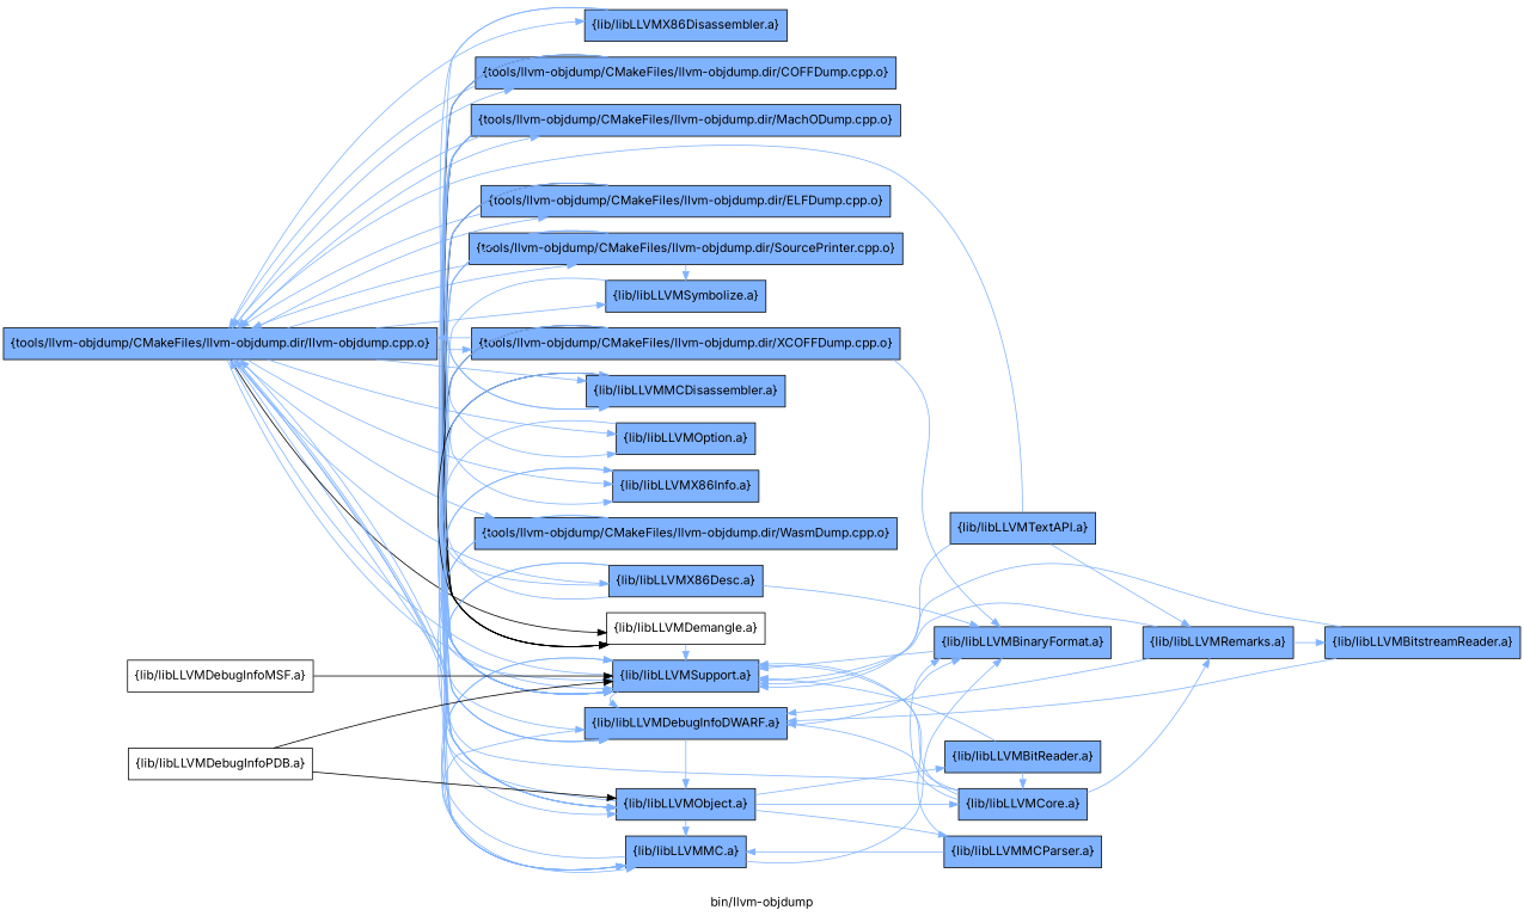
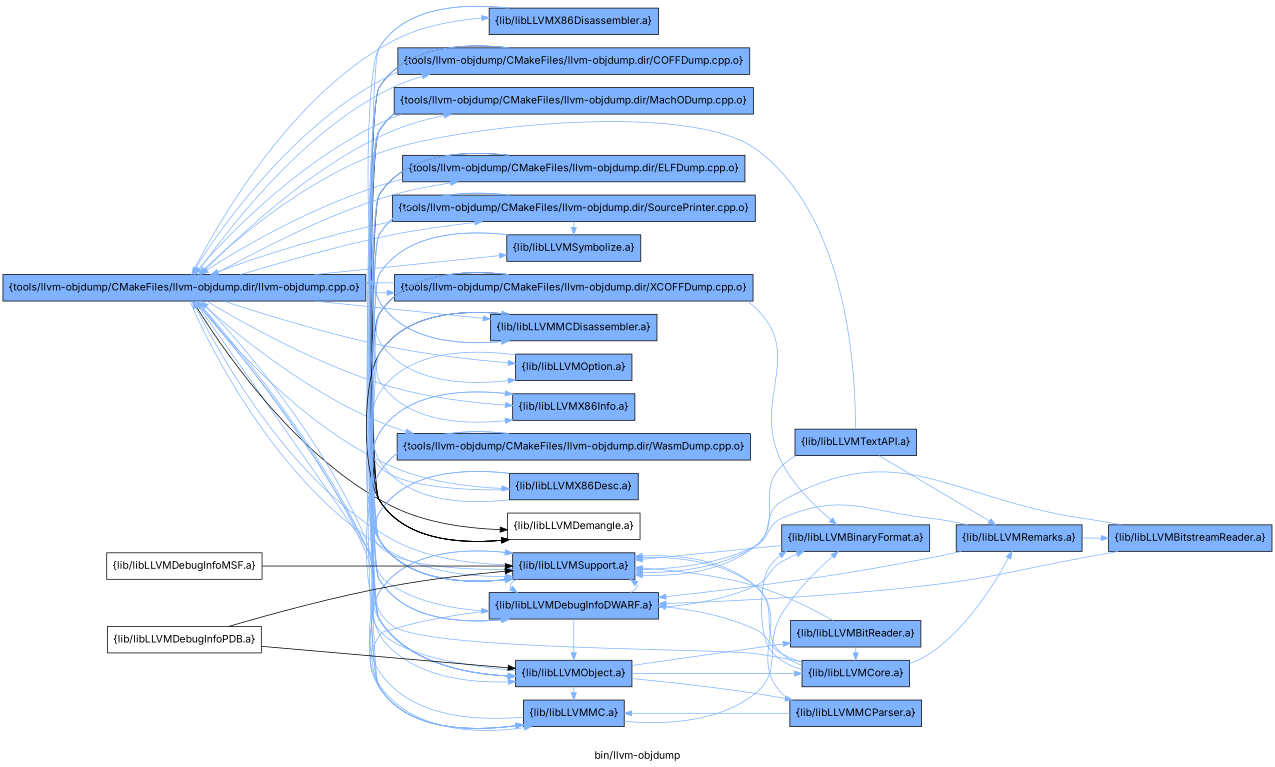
  digraph {
    fontname=Inter
    label="bin/llvm-objdump"
    rankdir=LR
    node [fillcolor="0.600000 0.5 1" fontname=Inter group=1 shape=box style=filled]
    edge [color="0.600000 0.5 1" fontname=Inter]
    n1 [label="{tools/llvm-objdump/CMakeFiles/llvm-objdump.dir/llvm-objdump.cpp.o}"]
    n2 [label="{tools/llvm-objdump/CMakeFiles/llvm-objdump.dir/SourcePrinter.cpp.o}"]
    n3 [label="{tools/llvm-objdump/CMakeFiles/llvm-objdump.dir/COFFDump.cpp.o}"]
    n4 [label="{tools/llvm-objdump/CMakeFiles/llvm-objdump.dir/ELFDump.cpp.o}"]
    n5 [label="{tools/llvm-objdump/CMakeFiles/llvm-objdump.dir/MachODump.cpp.o}"]
    n6 [label="{tools/llvm-objdump/CMakeFiles/llvm-objdump.dir/WasmDump.cpp.o}"]
    n7 [label="{tools/llvm-objdump/CMakeFiles/llvm-objdump.dir/XCOFFDump.cpp.o}"]
    n8 [label="{lib/libLLVMX86Desc.a}"]
    n9 [label="{lib/libLLVMX86Disassembler.a}"]
    n10 [label="{lib/libLLVMX86Info.a}"]
    n11 [label="{lib/libLLVMDebugInfoDWARF.a}"]
    n12 [group=0 label="{lib/libLLVMDemangle.a}" fillcolor="" style=""]
    n13 [label="{lib/libLLVMMC.a}"]
    n14 [label="{lib/libLLVMMCDisassembler.a}"]
    n15 [label="{lib/libLLVMObject.a}"]
    n16 [label="{lib/libLLVMOption.a}"]
    n17 [label="{lib/libLLVMSupport.a}"]
    n18 [label="{lib/libLLVMSymbolize.a}"]
    n19 [label="{lib/libLLVMBinaryFormat.a}"]
    n20 [label="{lib/libLLVMBitReader.a}"]
    n21 [label="{lib/libLLVMCore.a}"]
    n22 [label="{lib/libLLVMMCParser.a}"]
    n23 [label="{lib/libLLVMTextAPI.a}"]
    n24 [label="{lib/libLLVMRemarks.a}"]
    n25 [label="{lib/libLLVMBitstreamReader.a}"]
    n26 [group=0 label="{lib/libLLVMDebugInfoPDB.a}" fillcolor="" style=""]
    n27 [group=0 label="{lib/libLLVMDebugInfoMSF.a}" fillcolor="" style=""]
    subgraph sub_1 {
      rank=same
      n1
    }
    subgraph sub_2 {
      rank=same
      n2
      n3
      n4
      n5
      n6
      n7
      n8
      n9
      n10
      n11
      n12
      n13
      n14
      n15
      n16
      n17
      n18
    }
    subgraph sub_3 {
      rank=same
      n19
      n20
      n21
      n22
      n23
    }
    n1 -> n2
    n1 -> n3
    n1 -> n4
    n1 -> n5
    n1 -> n6
    n1 -> n7
    n1 -> n8
    n1 -> n9
    n1 -> n10
    n1 -> n11
    n1 -> n12 [color=""]
    n1 -> n13
    n1 -> n14
    n1 -> n15
    n1 -> n16
    n1 -> n17
    n1 -> n18
    n2 -> n1
    n2 -> n11
    n2 -> n15
    n2 -> n17
    n2 -> n18
    n3 -> n1
    n3 -> n12 [color=""]
    n3 -> n15
    n3 -> n17
    n4 -> n1
    n4 -> n12 [color=""]
    n4 -> n15
    n4 -> n17
    n5 -> n1
    n5 -> n11
    n5 -> n12 [color=""]
    n5 -> n13
    n5 -> n14
    n5 -> n15
    n5 -> n16
    n5 -> n17
    n6 -> n15
    n6 -> n17
    n7 -> n1
    n7 -> n12 [color=""]
    n7 -> n15
    n7 -> n17
    n7 -> n19
    n8 -> n10
    n8 -> n13
    n8 -> n14
    n8 -> n17
-   n8 -> n19
    n9 -> n10
    n9 -> n14
    n10 -> n17
    n11 -> n13
    n11 -> n15
-   n12 -> n17
+   n11 -> n17
    n11 -> n19
    n13 -> n1
    n13 -> n17
    n13 -> n19
    n14 -> n12 [color=""]
    n14 -> n13
    n14 -> n17
    n15 -> n13
    n15 -> n17
    n15 -> n20
    n15 -> n21
    n15 -> n22
    n16 -> n17
    n17 -> n1
    n17 -> n11
    n18 -> n11
+   n18 -> n15
    n19 -> n17
    n20 -> n17
    n20 -> n21
    n21 -> n1
    n21 -> n11
    n21 -> n17
    n21 -> n19
    n21 -> n24
    n22 -> n13
    n22 -> n17
    n23 -> n1
    n23 -> n17
    n23 -> n24
    n24 -> n11
    n24 -> n17
    n24 -> n25
    n25 -> n11
    n25 -> n17
    n26 -> n15 [color=""]
    n26 -> n17 [color=""]
    n27 -> n17 [color=""]
  }
